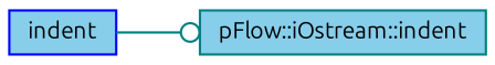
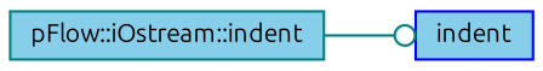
  digraph {
    rankdir=LR
    fontname=Ubuntu
    node [fillcolor=skyblue fontname=Ubuntu fontsize=10 shape=record style=filled]
    n1 [color=blue fontcolor=black height=0.2 label=indent width=0.4]
    n2 [color=teal height=0.2 label="pFlow::iOstream::indent" width=0.4]
-   n1 -> n2 [color=teal fontname=Ubuntu fontsize=10 labelfontname=Helvetica labelfontsize=10 style=solid arrowhead=odot]
+   n2 -> n1 [color=teal fontname=Ubuntu fontsize=10 labelfontname=Helvetica labelfontsize=10 style=solid arrowhead=odot]
  }
